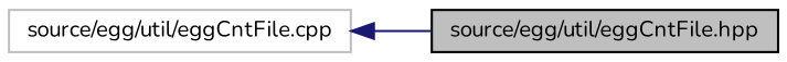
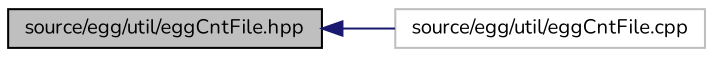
  digraph {
    rankdir=LR
    fontname=Nunito
    node [fontname=Nunito fontsize=10 shape=record style=filled]
    n1 [color=black fillcolor=grey75 fontcolor=black height=0.2 label="source/egg/util/eggCntFile.hpp" width=0.4]
    n2 [color=grey75 fillcolor=white height=0.2 label="source/egg/util/eggCntFile.cpp" width=0.4]
-   n2 -> n1 [color=midnightblue dir=back fontname=Nunito fontsize=10 labelfontname=FreeMono labelfontsize=10 style=solid]
+   n1 -> n2 [color=midnightblue dir=back fontname=Nunito fontsize=10 labelfontname=FreeMono labelfontsize=10 style=solid]
  }
